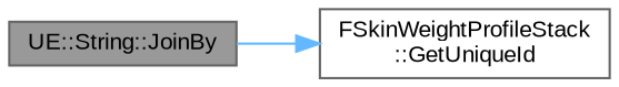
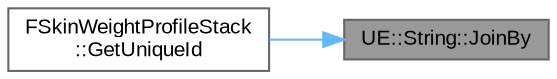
  digraph {
    rankdir=RL
    fontname="Liberation Sans"
    node [fontname="Liberation Sans" fontsize=10 shape=box style=filled]
    n1 [color=gray40 fillcolor=grey60 fontcolor=black height=0.2 label="UE::String::JoinBy" width=0.4]
    n2 [color=grey40 fillcolor=white height=0.2 label="FSkinWeightProfileStack\l::GetUniqueId" width=0.4]
-   n2 -> n1 [color=steelblue1 dir=back fontname="Liberation Sans" fontsize=10 labelfontname=Helvetica labelfontsize=10 style=solid]
+   n1 -> n2 [color=steelblue1 dir=back fontname="Liberation Sans" fontsize=10 labelfontname=Helvetica labelfontsize=10 style=solid]
  }
